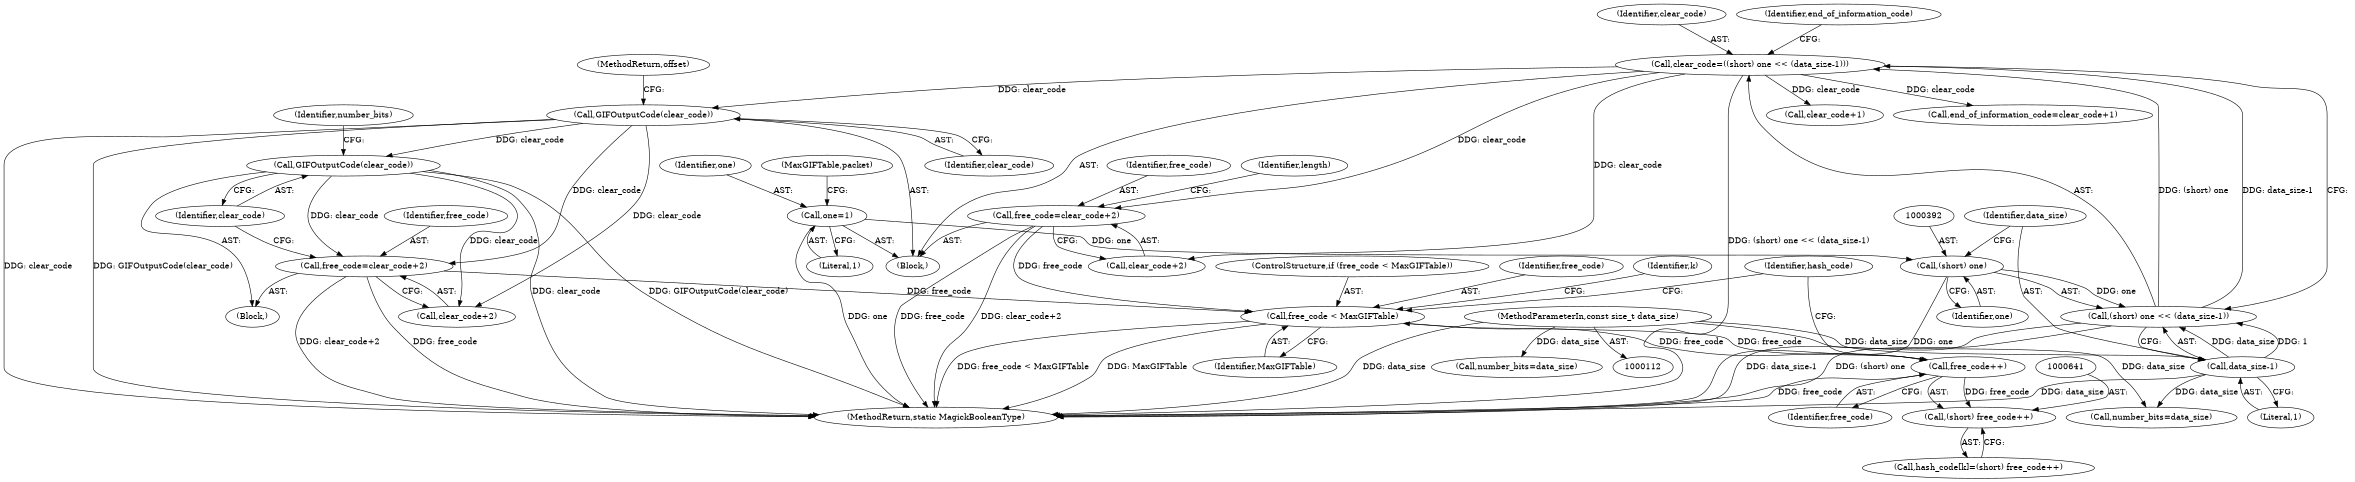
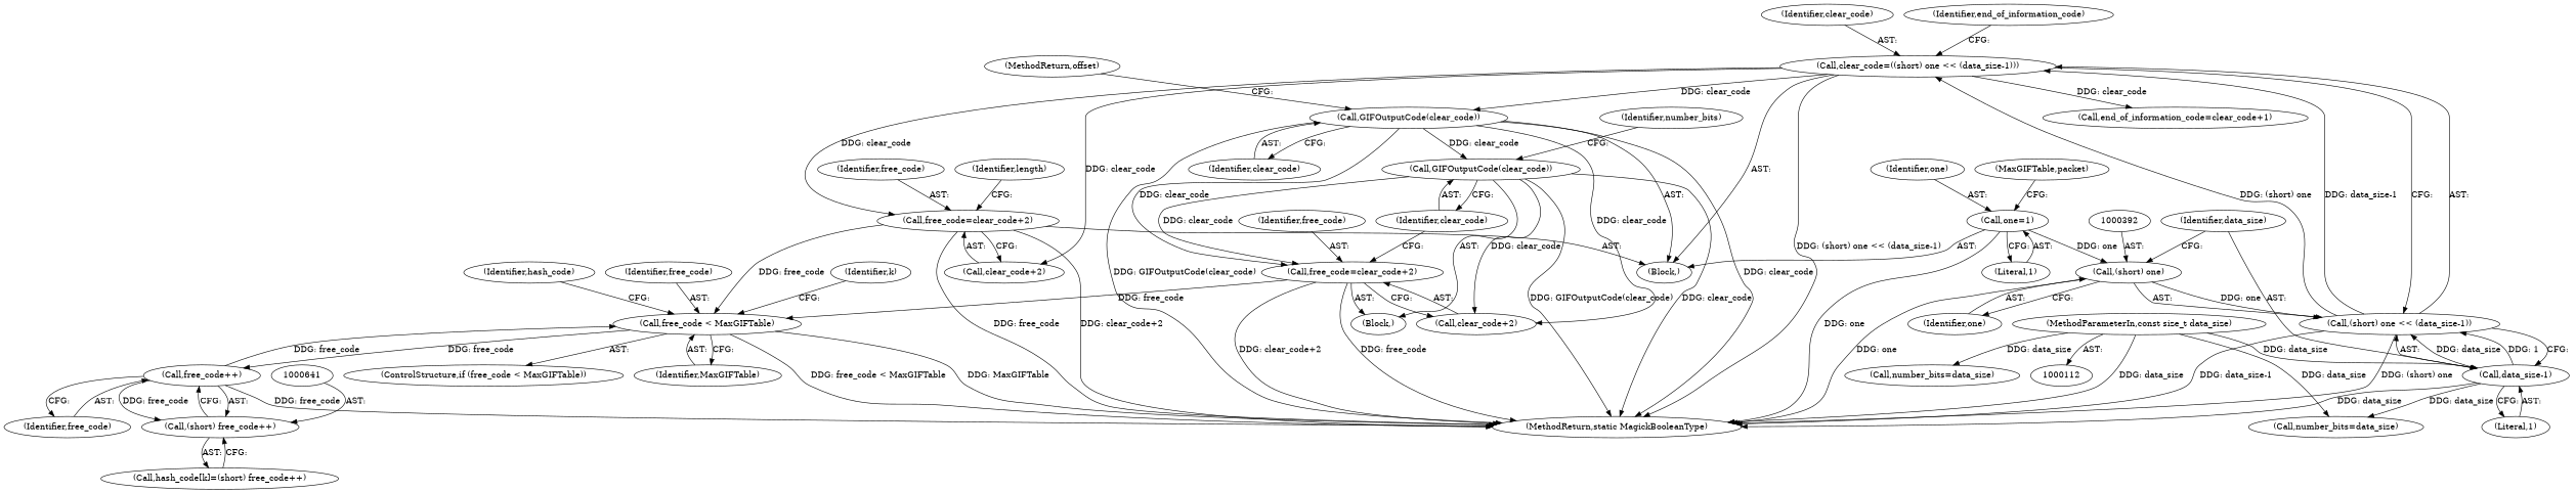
  digraph {
    n1 [label="(Call,free_code < MaxGIFTable)"]
    n2 [label="(Call,free_code++)"]
    n3 [label="(ControlStructure,if (free_code < MaxGIFTable))"]
    n4 [label="(Identifier,MaxGIFTable)"]
    n5 [label="(MethodReturn,static MagickBooleanType)"]
    n6 [label="(Call,(short) free_code++)"]
    n7 [label="(Identifier,free_code)"]
    n8 [label="(Call,hash_code[k]=(short) free_code++)"]
    n9 [label="(Call,free_code=clear_code+2)"]
    n10 [label="(Call,clear_code+2)"]
    n11 [label="(Block,)"]
    n12 [label="(Call,clear_code=((short) one << (data_size-1)))"]
    n13 [label="(Call,(short) one << (data_size-1))"]
    n14 [label="(Call,GIFOutputCode(clear_code))"]
-   n15 [label="(Call,clear_code+1)"]
    n16 [label="(Call,end_of_information_code=clear_code+1)"]
    n17 [label="(Call,data_size-1)"]
    n18 [label="(Call,free_code=clear_code+2)"]
    n19 [label="(Call,clear_code+2)"]
    n20 [label="(Call,GIFOutputCode(clear_code))"]
    n21 [label="(Identifier,clear_code)"]
    n22 [label="(Literal,1)"]
    n23 [label="(Call,number_bits=data_size)"]
    n24 [label="(Call,(short) one)"]
    n25 [label="(Identifier,one)"]
    n26 [label="(Call,one=1)"]
    n27 [label="(Literal,1)"]
    n28 [label="(MethodParameterIn,const size_t data_size)"]
    n29 [label="(Call,number_bits=data_size)"]
    1000112
    n31 [label="(Block,)"]
    n32 [label="(Identifier,clear_code)"]
    n33 [label="(Identifier,free_code)"]
    n34 [label="(Identifier,free_code)"]
    n35 [label="(Identifier,number_bits)"]
    n36 [label="(Identifier,k)"]
    n37 [label="(Identifier,clear_code)"]
    n38 [label="(Identifier,length)"]
    n39 [label="(MethodReturn,offset)"]
    n40 [label="(Identifier,end_of_information_code)"]
    n41 [label="(Identifier,data_size)"]
    n42 [label="(Identifier,hash_code)"]
    n43 [label="(Identifier,one)"]
    n44 [label="(MaxGIFTable,packet)"]
    n45 [label="(Identifier,free_code)"]
    1000392
    1000641
    n1 -> n2 [label="DDG: free_code"]
-   n3 -> n1 [label="AST: "]
+   n1 -> n3 [label="AST: "]
    n1 -> n4 [label="CFG: "]
    n1 -> n5 [label="DDG: free_code < MaxGIFTable"]
    n1 -> n5 [label="DDG: MaxGIFTable"]
    n2 -> n1 [label="DDG: free_code"]
    n2 -> n5 [label="DDG: free_code"]
    n2 -> n6 [label="AST: "]
    n2 -> n6 [label="DDG: free_code"]
    n2 -> n7 [label="CFG: "]
    n4 -> n1 [label="AST: "]
-   n42 -> n2 [label="CFG: "]
+   n6 -> n2 [label="CFG: "]
    n6 -> n8 [label="AST: "]
    n7 -> n2 [label="AST: "]
    n8 -> n6 [label="CFG: "]
    n9 -> n1 [label="DDG: free_code"]
    n9 -> n5 [label="DDG: clear_code+2"]
    n9 -> n5 [label="DDG: free_code"]
    n9 -> n10 [label="CFG: "]
    n9 -> n11 [label="AST: "]
    n10 -> n9 [label="AST: "]
    n12 -> n5 [label="DDG: (short) one << (data_size-1)"]
    n12 -> n9 [label="DDG: clear_code"]
    n12 -> n10 [label="DDG: clear_code"]
    n12 -> n11 [label="AST: "]
    n12 -> n13 [label="CFG: "]
    n12 -> n14 [label="DDG: clear_code"]
-   n12 -> n15 [label="DDG: clear_code"]
    n12 -> n16 [label="DDG: clear_code"]
    n13 -> n5 [label="DDG: data_size-1"]
    n13 -> n5 [label="DDG: (short) one"]
    n13 -> n12 [label="AST: "]
    n13 -> n12 [label="DDG: (short) one"]
    n13 -> n12 [label="DDG: data_size-1"]
    n13 -> n17 [label="CFG: "]
    n14 -> n5 [label="DDG: GIFOutputCode(clear_code)"]
    n14 -> n5 [label="DDG: clear_code"]
    n14 -> n11 [label="AST: "]
    n14 -> n18 [label="DDG: clear_code"]
    n14 -> n19 [label="DDG: clear_code"]
    n14 -> n20 [label="DDG: clear_code"]
    n14 -> n21 [label="CFG: "]
    n17 -> n5 [label="DDG: data_size"]
    n17 -> n13 [label="AST: "]
    n17 -> n13 [label="DDG: data_size"]
    n17 -> n13 [label="DDG: 1"]
    n17 -> n22 [label="CFG: "]
    n17 -> n23 [label="DDG: data_size"]
    n18 -> n1 [label="DDG: free_code"]
    n18 -> n5 [label="DDG: clear_code+2"]
    n18 -> n5 [label="DDG: free_code"]
    n18 -> n19 [label="CFG: "]
    n18 -> n31 [label="AST: "]
    n19 -> n18 [label="AST: "]
    n20 -> n5 [label="DDG: clear_code"]
    n20 -> n5 [label="DDG: GIFOutputCode(clear_code)"]
    n20 -> n18 [label="DDG: clear_code"]
    n20 -> n19 [label="DDG: clear_code"]
    n20 -> n31 [label="AST: "]
    n20 -> n32 [label="CFG: "]
    n21 -> n14 [label="AST: "]
    n22 -> n17 [label="AST: "]
    n24 -> n5 [label="DDG: one"]
    n24 -> n13 [label="AST: "]
    n24 -> n13 [label="DDG: one"]
    n24 -> n25 [label="CFG: "]
    n25 -> n24 [label="AST: "]
    n26 -> n5 [label="DDG: one"]
    n26 -> n11 [label="AST: "]
    n26 -> n24 [label="DDG: one"]
    n26 -> n27 [label="CFG: "]
    n27 -> n26 [label="AST: "]
    n28 -> n5 [label="DDG: data_size"]
    n28 -> n17 [label="DDG: data_size"]
    n28 -> n23 [label="DDG: data_size"]
    n28 -> n29 [label="DDG: data_size"]
    n28 -> 1000112 [label="AST: "]
    n32 -> n18 [label="CFG: "]
    n32 -> n20 [label="AST: "]
    n33 -> n9 [label="AST: "]
    n34 -> n1 [label="AST: "]
    n35 -> n20 [label="CFG: "]
    n36 -> n1 [label="CFG: "]
    n37 -> n12 [label="AST: "]
    n38 -> n9 [label="CFG: "]
    n39 -> n14 [label="CFG: "]
    n40 -> n12 [label="CFG: "]
    n41 -> n17 [label="AST: "]
    n41 -> n24 [label="CFG: "]
    n42 -> n1 [label="CFG: "]
    n43 -> n26 [label="AST: "]
    n44 -> n26 [label="CFG: "]
    n45 -> n18 [label="AST: "]
    1000392 -> n24 [label="AST: "]
    1000641 -> n6 [label="AST: "]
  }
